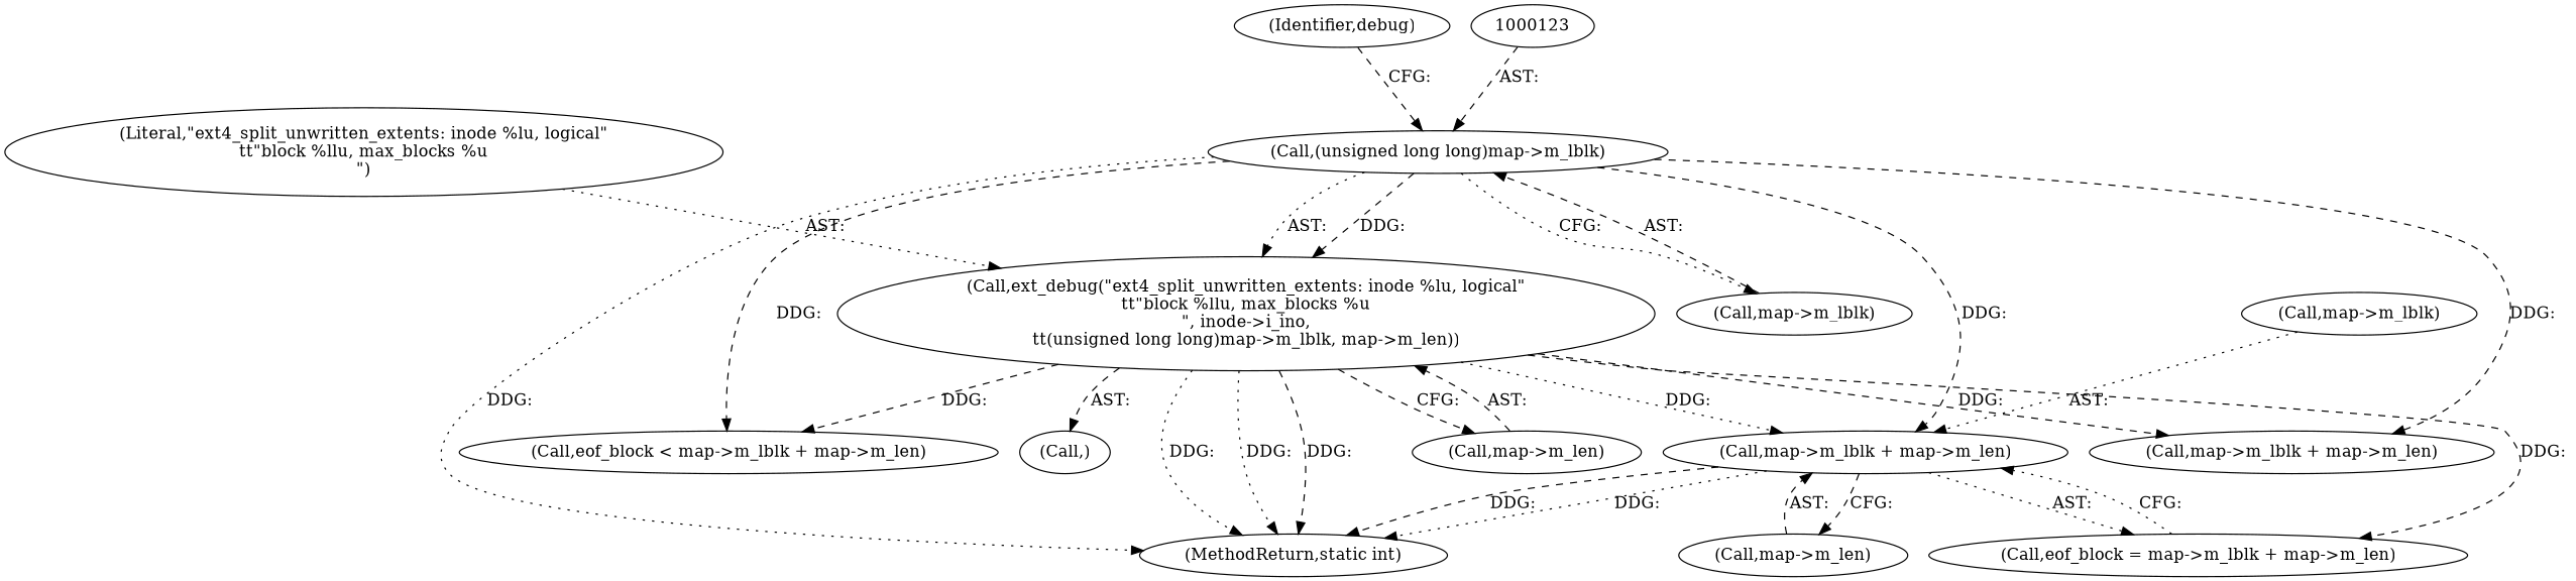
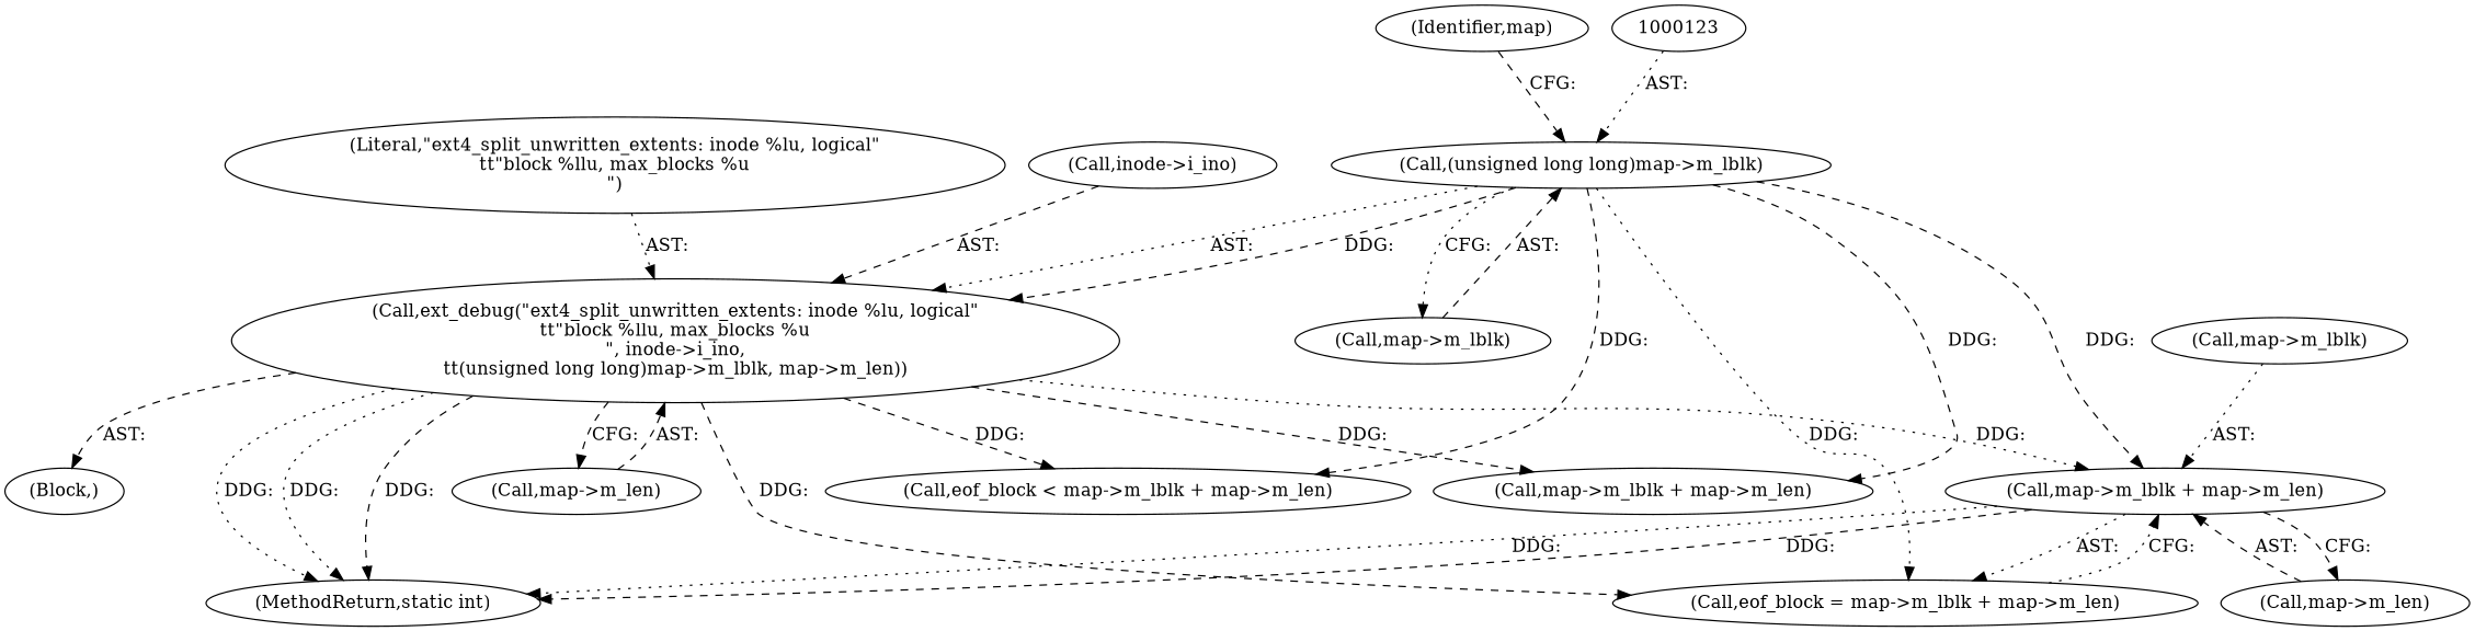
  digraph {
    edge [style=dashed]
    n1 [label="(Call,map->m_lblk + map->m_len)"]
    n2 [label="(MethodReturn,static int)"]
    n3 [label="(Call,eof_block = map->m_lblk + map->m_len)"]
    n4 [label="(Call,map->m_len)"]
    n5 [label="(Call,(unsigned long long)map->m_lblk)"]
    n6 [label="(Call,ext_debug(\"ext4_split_unwritten_extents: inode %lu, logical\"\n\t\t\"block %llu, max_blocks %u\n\", inode->i_ino,\n\t\t(unsigned long long)map->m_lblk, map->m_len))"]
    n7 [label="(Call,map->m_lblk + map->m_len)"]
    n8 [label="(Call,eof_block < map->m_lblk + map->m_len)"]
    n9 [label="(Call,map->m_lblk)"]
    n10 [label="(Call,map->m_len)"]
-   n11 [label="(Call,)"]
+   n11 [label="(Block,)"]
    n12 [label="(Call,map->m_lblk)"]
    n13 [label="(Literal,\"ext4_split_unwritten_extents: inode %lu, logical\"\n\t\t\"block %llu, max_blocks %u\n\")"]
-   n15 [label="(Identifier,debug)"]
+   n14 [label="(Call,inode->i_ino)"]
+   n15 [label="(Identifier,map)"]
    1000123
    n1 -> n2 [label="DDG: " style=dotted]
    n1 -> n2 [label="DDG: "]
    n1 -> n3 [label="AST: " style=dotted]
    n1 -> n4 [label="CFG: "]
    n3 -> n1 [label="CFG: " style=dotted]
    n4 -> n1 [label="AST: "]
    n5 -> n1 [label="DDG: "]
-   n5 -> n2 [label="DDG: " style=dotted]
+   n5 -> n3 [label="DDG: " style=dotted]
    n5 -> n6 [label="AST: " style=dotted]
    n5 -> n6 [label="DDG: "]
    n5 -> n7 [label="DDG: "]
    n5 -> n8 [label="DDG: "]
    n5 -> n9 [label="CFG: " style=dotted]
    n6 -> n1 [label="DDG: " style=dotted]
    n6 -> n2 [label="DDG: " style=dotted]
    n6 -> n2 [label="DDG: "]
    n6 -> n2 [label="DDG: " style=dotted]
    n6 -> n3 [label="DDG: "]
    n6 -> n7 [label="DDG: "]
    n6 -> n8 [label="DDG: "]
    n6 -> n10 [label="CFG: "]
    n6 -> n11 [label="AST: "]
    n9 -> n5 [label="AST: "]
    n10 -> n6 [label="AST: "]
    n12 -> n1 [label="AST: " style=dotted]
    n13 -> n6 [label="AST: " style=dotted]
+   n14 -> n6 [label="AST: "]
    n15 -> n5 [label="CFG: "]
-   1000123 -> n5 [label="AST: "]
+   1000123 -> n5 [label="AST: " style=dotted]
  }
